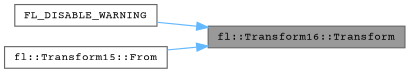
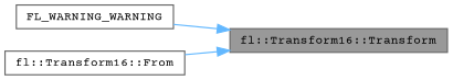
  digraph {
    fontname="Courier Prime"
    rankdir=RL
    node [color=grey40 fillcolor=white fontname="Courier Prime" fontsize=10 shape=box style=filled]
    edge [color=steelblue1 dir=back fontname="Courier Prime" fontsize=10 labelfontname=Helvetica labelfontsize=10 style=solid]
    n1 [color=gray40 fillcolor=grey60 fontcolor=black height=0.2 label="fl::Transform16::Transform" width=0.4]
-   n2 [height=0.2 label=FL_DISABLE_WARNING width=0.4]
-   n3 [height=0.2 label="fl::Transform15::From" width=0.4]
+   n2 [height=0.2 label=FL_WARNING_WARNING width=0.4]
+   n3 [height=0.2 label="fl::Transform16::From" width=0.4]
    n1 -> n2
    n1 -> n3
  }
